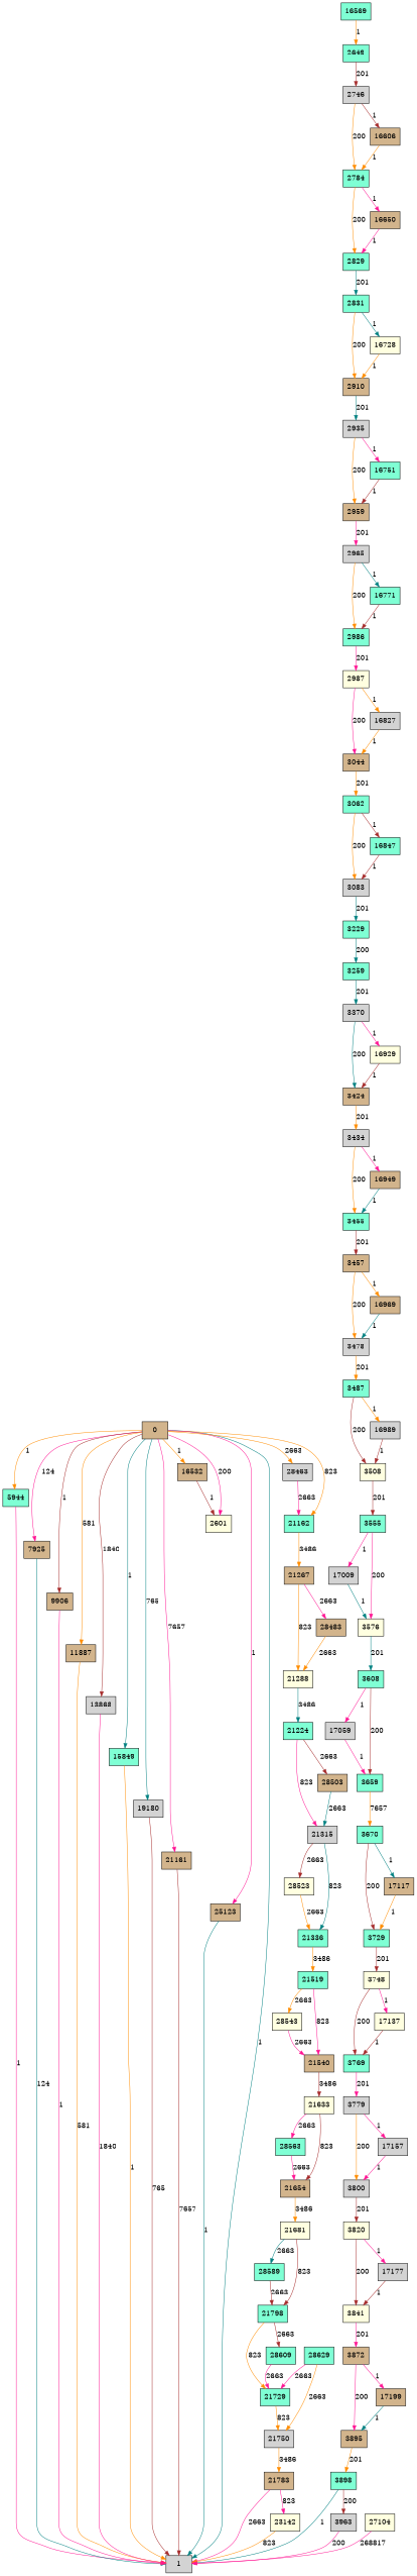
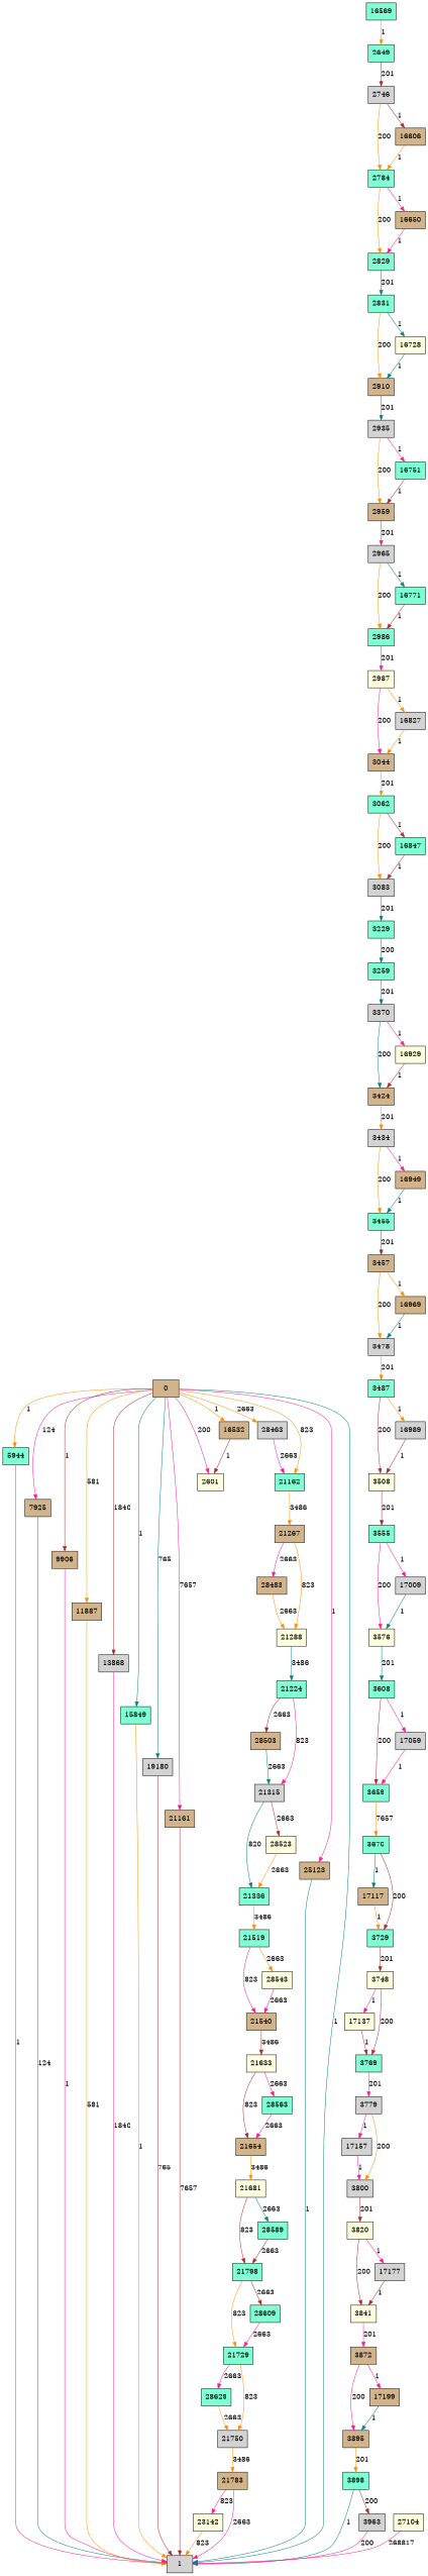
  digraph {
    rankdir=TB
    node [fillcolor=aquamarine shape=rectangle style=filled]
    edge [color=darkorange]
    2601 [fillcolor=lightyellow]
    2746 [fillcolor=lightgrey]
    2649
    16569
    2784
    16606 [fillcolor=tan]
    2829
    16650 [fillcolor=tan]
    2831
    2910 [fillcolor=tan]
    16728 [fillcolor=lightyellow]
    2935 [fillcolor=lightgrey]
    2959 [fillcolor=tan]
    16751
    2965 [fillcolor=lightgrey]
    2986
    16771
    2987 [fillcolor=lightyellow]
    3044 [fillcolor=tan]
    16827 [fillcolor=lightgrey]
    3062
    3083 [fillcolor=lightgrey]
    16847
    3229
    3259
    3370 [fillcolor=lightgrey]
    3424 [fillcolor=tan]
    16929 [fillcolor=lightyellow]
    3434 [fillcolor=lightgrey]
    3455
    16949 [fillcolor=tan]
    3457 [fillcolor=tan]
    3478 [fillcolor=lightgrey]
    16969 [fillcolor=tan]
    3487
    3508 [fillcolor=lightyellow]
    16989 [fillcolor=lightgrey]
    3555
    3576 [fillcolor=lightyellow]
    17009 [fillcolor=lightgrey]
    3608
    3659
    17059 [fillcolor=lightgrey]
    3670
    3729
    17117 [fillcolor=tan]
    3748 [fillcolor=lightyellow]
    3769
    17137 [fillcolor=lightyellow]
    3779 [fillcolor=lightgrey]
    3800 [fillcolor=lightgrey]
    17157 [fillcolor=lightgrey]
    3820 [fillcolor=lightyellow]
    3841 [fillcolor=lightyellow]
    17177 [fillcolor=lightgrey]
    3872 [fillcolor=tan]
    3895 [fillcolor=tan]
    17199 [fillcolor=tan]
    3898
    1 [fillcolor=lightgrey]
    3963 [fillcolor=lightgrey]
    5944
    7925 [fillcolor=tan]
    9906 [fillcolor=tan]
    11887 [fillcolor=tan]
    13868 [fillcolor=lightgrey]
    15849
    16532 [fillcolor=tan]
    19180 [fillcolor=lightgrey]
    21161 [fillcolor=tan]
    21267 [fillcolor=tan]
    21162
    21288 [fillcolor=lightyellow]
    28483 [fillcolor=tan]
    n75 [label=21224]
    21315 [fillcolor=lightgrey]
    28503 [fillcolor=tan]
    21336
    28523 [fillcolor=lightyellow]
    21519
    21540 [fillcolor=tan]
    28543 [fillcolor=lightyellow]
    21633 [fillcolor=lightyellow]
    21654 [fillcolor=tan]
    28563
    21681 [fillcolor=lightyellow]
    n87 [label=21798]
    28589
    21729
    28609
    21750 [fillcolor=lightgrey]
    28629
    21783 [fillcolor=tan]
    23142 [fillcolor=lightyellow]
    25123 [fillcolor=tan]
    27104 [fillcolor=lightyellow]
    28463 [fillcolor=lightgrey]
    0 [fillcolor=tan]
    2746 -> 2784 [label=200]
    2746 -> 16606 [color=brown label=1]
    2649 -> 2746 [color=brown label=201]
    16569 -> 2649 [label=1]
    2784 -> 2829 [label=200]
    2784 -> 16650 [color=deeppink label=1]
    16606 -> 2784 [label=1]
    2829 -> 2831 [color=teal label=201]
    16650 -> 2829 [color=deeppink label=1]
    2831 -> 2910 [label=200]
    2831 -> 16728 [color=teal label=1]
    2910 -> 2935 [color=teal label=201]
-   16728 -> 2910 [label=1]
+   16728 -> 2910 [color=teal label=1]
    2935 -> 2959 [label=200]
    2935 -> 16751 [color=deeppink label=1]
    2959 -> 2965 [color=deeppink label=201]
    16751 -> 2959 [color=brown label=1]
    2965 -> 2986 [label=200]
    2965 -> 16771 [color=teal label=1]
    2986 -> 2987 [color=deeppink label=201]
    16771 -> 2986 [color=brown label=1]
    2987 -> 3044 [color=deeppink label=200]
    2987 -> 16827 [label=1]
    3044 -> 3062 [label=201]
    16827 -> 3044 [label=1]
    3062 -> 3083 [label=200]
    3062 -> 16847 [color=brown label=1]
    3083 -> 3229 [color=teal label=201]
    16847 -> 3083 [color=brown label=1]
    3229 -> 3259 [color=teal label=200]
    3259 -> 3370 [color=teal label=201]
    3370 -> 3424 [color=teal label=200]
    3370 -> 16929 [color=deeppink label=1]
    3424 -> 3434 [label=201]
    16929 -> 3424 [color=brown label=1]
    3434 -> 3455 [label=200]
    3434 -> 16949 [color=deeppink label=1]
    3455 -> 3457 [color=brown label=201]
    16949 -> 3455 [color=teal label=1]
    3457 -> 3478 [label=200]
    3457 -> 16969 [label=1]
    3478 -> 3487 [label=201]
    16969 -> 3478 [color=teal label=1]
    3487 -> 3508 [color=brown label=200]
    3487 -> 16989 [label=1]
    3508 -> 3555 [color=brown label=201]
    16989 -> 3508 [color=brown label=1]
    3555 -> 3576 [color=deeppink label=200]
    3555 -> 17009 [color=deeppink label=1]
    3576 -> 3608 [color=teal label=201]
    17009 -> 3576 [color=teal label=1]
    3608 -> 3659 [color=brown label=200]
    3608 -> 17059 [color=deeppink label=1]
    3659 -> 3670 [label=7657]
    17059 -> 3659 [color=deeppink label=1]
    3670 -> 3729 [color=brown label=200]
    3670 -> 17117 [color=teal label=1]
    3729 -> 3748 [color=brown label=201]
    17117 -> 3729 [label=1]
    3748 -> 3769 [color=brown label=200]
    3748 -> 17137 [color=deeppink label=1]
    3769 -> 3779 [color=deeppink label=201]
    17137 -> 3769 [color=brown label=1]
    3779 -> 3800 [label=200]
    3779 -> 17157 [color=deeppink label=1]
    3800 -> 3820 [color=brown label=201]
    17157 -> 3800 [color=deeppink label=1]
    3820 -> 3841 [color=brown label=200]
    3820 -> 17177 [color=deeppink label=1]
    3841 -> 3872 [color=deeppink label=201]
    17177 -> 3841 [color=brown label=1]
    3872 -> 3895 [color=deeppink label=200]
    3872 -> 17199 [color=deeppink label=1]
    3895 -> 3898 [label=201]
    17199 -> 3895 [color=teal label=1]
    3898 -> 1 [color=teal label=1]
    3898 -> 3963 [color=brown label=200]
    3963 -> 1 [color=deeppink label=200]
    5944 -> 1 [color=deeppink label=1]
    7925 -> 1 [color=teal label=124]
    9906 -> 1 [color=deeppink label=1]
    11887 -> 1 [label=581]
    13868 -> 1 [color=deeppink label=1840]
    15849 -> 1 [label=1]
    16532 -> 2601 [color=brown label=1]
    19180 -> 1 [color=brown label=765]
    21161 -> 1 [color=brown label=7657]
    21267 -> 21288 [label=823]
    21267 -> 28483 [color=deeppink label=2663]
    21162 -> 21267 [label=3486]
    21288 -> n75 [color=teal label=3486]
    28483 -> 21288 [label=2663]
    n75 -> 21315 [color=deeppink label=823]
    n75 -> 28503 [color=brown label=2663]
-   21315 -> 21336 [color=teal label=823]
+   21315 -> 21336 [color=teal label=820]
    21315 -> 28523 [color=brown label=2663]
    28503 -> 21315 [color=teal label=2663]
    21336 -> 21519 [label=3486]
    28523 -> 21336 [label=2663]
    21519 -> 21540 [color=deeppink label=823]
    21519 -> 28543 [label=2663]
    21540 -> 21633 [color=brown label=3486]
    28543 -> 21540 [color=deeppink label=2663]
    21633 -> 21654 [color=brown label=823]
    21633 -> 28563 [color=deeppink label=2663]
    21654 -> 21681 [label=3486]
    28563 -> 21654 [color=deeppink label=2663]
    21681 -> n87 [color=brown label=823]
    21681 -> 28589 [color=teal label=2663]
    n87 -> 21729 [label=823]
    n87 -> 28609 [color=brown label=2663]
    28589 -> n87 [color=brown label=2663]
    21729 -> 21750 [label=823]
-   28629 -> 21729 [color=deeppink label=2663]
+   21729 -> 28629 [color=deeppink label=2663]
    28609 -> 21729 [color=deeppink label=2663]
    21750 -> 21783 [label=3486]
    28629 -> 21750 [label=2663]
    21783 -> 1 [color=deeppink label=2663]
    21783 -> 23142 [color=deeppink label=823]
    23142 -> 1 [label=823]
    25123 -> 1 [color=teal label=1]
    27104 -> 1 [color=deeppink label=268817]
    28463 -> 21162 [color=deeppink label=2663]
    0 -> 2601 [color=deeppink label=200]
    0 -> 1 [color=teal label=1]
    0 -> 5944 [label=1]
    0 -> 7925 [color=deeppink label=124]
    0 -> 9906 [color=brown label=1]
    0 -> 11887 [label=581]
    0 -> 13868 [color=brown label=1840]
    0 -> 15849 [color=teal label=1]
    0 -> 16532 [label=1]
    0 -> 19180 [color=teal label=765]
    0 -> 21161 [color=deeppink label=7657]
    0 -> 21162 [label=823]
    0 -> 25123 [color=deeppink label=1]
    0 -> 28463 [label=2663]
  }
